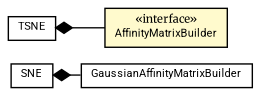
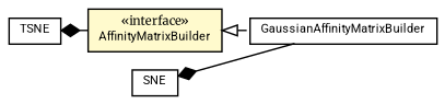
  digraph {
    fontname=Merriweather
    nodesep=0.15
    rankdir=LR
    ranksep=0.25
    node [fontcolor=black fontname=Merriweather fontsize=8 margin=0 shape=plaintext]
    edge [arrowtail=diamond color=black dir=back fontname=Merriweather fontsize=7 labelfontname=Roboto labelfontsize=7 weight=6 arrowhead=none]
    n1 [height=0 label=<<table title="de.lmu.ifi.dbs.elki.algorithm.projection.GaussianAffinityMatrixBuilder" border="0" cellborder="1" cellspacing="0" cellpadding="2" href="GaussianAffinityMatrixBuilder.html" target="_parent"> 		<tr><td><table border="0" cellspacing="0" cellpadding="1"> 		<tr><td align="center" balign="center"> <font face="Roboto">GaussianAffinityMatrixBuilder</font> </td></tr> 		</table></td></tr> 		</table>> width=0]
    n2 [height=0 label=<<table title="de.lmu.ifi.dbs.elki.algorithm.projection.AffinityMatrixBuilder" border="0" cellborder="1" cellspacing="0" cellpadding="2" bgcolor="lemonChiffon" href="AffinityMatrixBuilder.html" target="_parent"> 		<tr><td><table border="0" cellspacing="0" cellpadding="1"> 		<tr><td align="center" balign="center"> &#171;interface&#187; </td></tr> 		<tr><td align="center" balign="center"> <font face="Roboto">AffinityMatrixBuilder</font> </td></tr> 		</table></td></tr> 		</table>> width=0]
    n3 [height=0 label=<<table title="de.lmu.ifi.dbs.elki.algorithm.projection.TSNE" border="0" cellborder="1" cellspacing="0" cellpadding="2" href="TSNE.html" target="_parent"> 		<tr><td><table border="0" cellspacing="0" cellpadding="1"> 		<tr><td align="center" balign="center"> <font face="Roboto">TSNE</font> </td></tr> 		</table></td></tr> 		</table>> width=0]
    n4 [height=0 label=<<table title="de.lmu.ifi.dbs.elki.algorithm.projection.SNE" border="0" cellborder="1" cellspacing="0" cellpadding="2" href="SNE.html" target="_parent"> 		<tr><td><table border="0" cellspacing="0" cellpadding="1"> 		<tr><td align="center" balign="center"> <font face="Roboto">SNE</font> </td></tr> 		</table></td></tr> 		</table>> width=0]
+   n2 -> n1 [arrowtail=empty style=dashed weight=9 arrowhead=""]
    n3 -> n2
    n4 -> n1
  }
